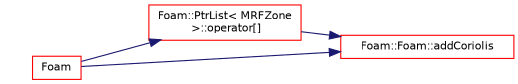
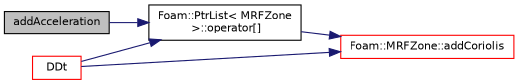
  digraph {
    rankdir=LR
    node [color=black fontname=Helvetica fontsize=10 shape=record]
    edge [color=midnightblue fontname=Helvetica fontsize=10 labelfontname=Helvetica labelfontsize=10 style=solid]
-   n2 [color=red height=0.2 label="Foam::PtrList\< MRFZone\l \>::operator[]" width=0.4]
-   n3 [color=red height=0.2 label="Foam::Foam::addCoriolis" width=0.4]
-   n4 [color=red height=0.2 label=Foam width=0.4]
+   n1 [fillcolor=grey75 fontcolor=black height=0.2 label=addAcceleration style=filled width=0.4]
+   n2 [height=0.2 label="Foam::PtrList\< MRFZone\l \>::operator[]" width=0.4]
+   n3 [color=red height=0.2 label="Foam::MRFZone::addCoriolis" width=0.4]
+   n4 [color=red height=0.2 label=DDt width=0.4]
+   n1 -> n2
    n2 -> n3
    n4 -> n2
    n4 -> n3
  }
